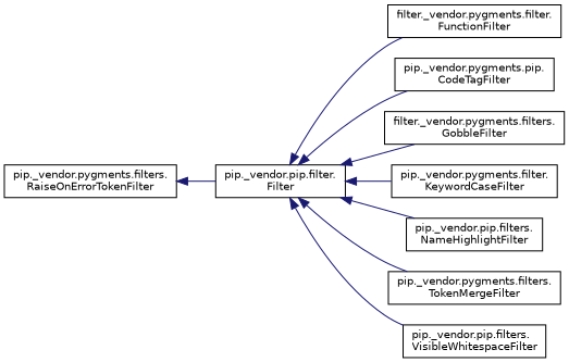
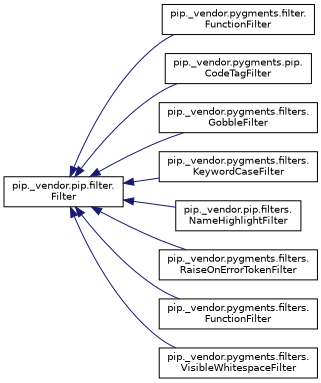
  digraph {
    rankdir=LR
    node [color=black fillcolor=white fontname=Helvetica fontsize=10 shape=record style=filled]
    edge [color=midnightblue dir=back fontname=Helvetica fontsize=10 labelfontname=Helvetica labelfontsize=10 style=solid]
    n1 [height=0.2 label="pip._vendor.pip.filter.\lFilter" width=0.4]
-   n2 [height=0.2 label="filter._vendor.pygments.filter.\lFunctionFilter" width=0.4]
+   n2 [height=0.2 label="pip._vendor.pygments.filter.\lFunctionFilter" width=0.4]
    n3 [height=0.2 label="pip._vendor.pygments.pip.\lCodeTagFilter" width=0.4]
-   n4 [height=0.2 label="filter._vendor.pygments.filters.\lGobbleFilter" width=0.4]
-   n5 [height=0.2 label="pip._vendor.pygments.filter.\lKeywordCaseFilter" width=0.4]
+   n4 [height=0.2 label="pip._vendor.pygments.filters.\lGobbleFilter" width=0.4]
+   n5 [height=0.2 label="pip._vendor.pygments.filters.\lKeywordCaseFilter" width=0.4]
    n6 [height=0.2 label="pip._vendor.pip.filters.\lNameHighlightFilter" width=0.4]
    n7 [height=0.2 label="pip._vendor.pygments.filters.\lRaiseOnErrorTokenFilter" width=0.4]
-   n8 [height=0.2 label="pip._vendor.pygments.filters.\lTokenMergeFilter" width=0.4]
-   n9 [height=0.2 label="pip._vendor.pip.filters.\lVisibleWhitespaceFilter" width=0.4]
+   n8 [height=0.2 label="pip._vendor.pygments.filters.\lFunctionFilter" width=0.4]
+   n9 [height=0.2 label="pip._vendor.pygments.filters.\lVisibleWhitespaceFilter" width=0.4]
    n1 -> n2
    n1 -> n3
    n1 -> n4
    n1 -> n5
    n1 -> n6
-   n7 -> n1
+   n1 -> n7
    n1 -> n8
    n1 -> n9
  }
